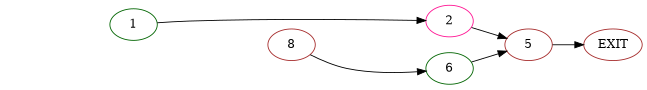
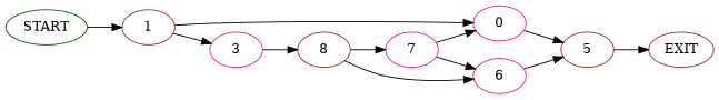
  digraph {
    rankdir=LR
    node [color=deeppink]
-   1 [color=darkgreen]
-   2
+   n1 [color=darkgreen label=START]
+   1 [color=brown]
+   2 [label=0]
+   3
    n5 [color=brown label=EXIT]
    5 [color=brown]
    n7 [color=brown label=8]
-   6 [color=darkgreen]
+   6
+   7
+   n1 -> 1
    1 -> 2
+   1 -> 3
    2 -> 5
+   3 -> n7
    5 -> n5
    n7 -> 6
+   n7 -> 7
    6 -> 5
+   7 -> 2
+   7 -> 6
  }
